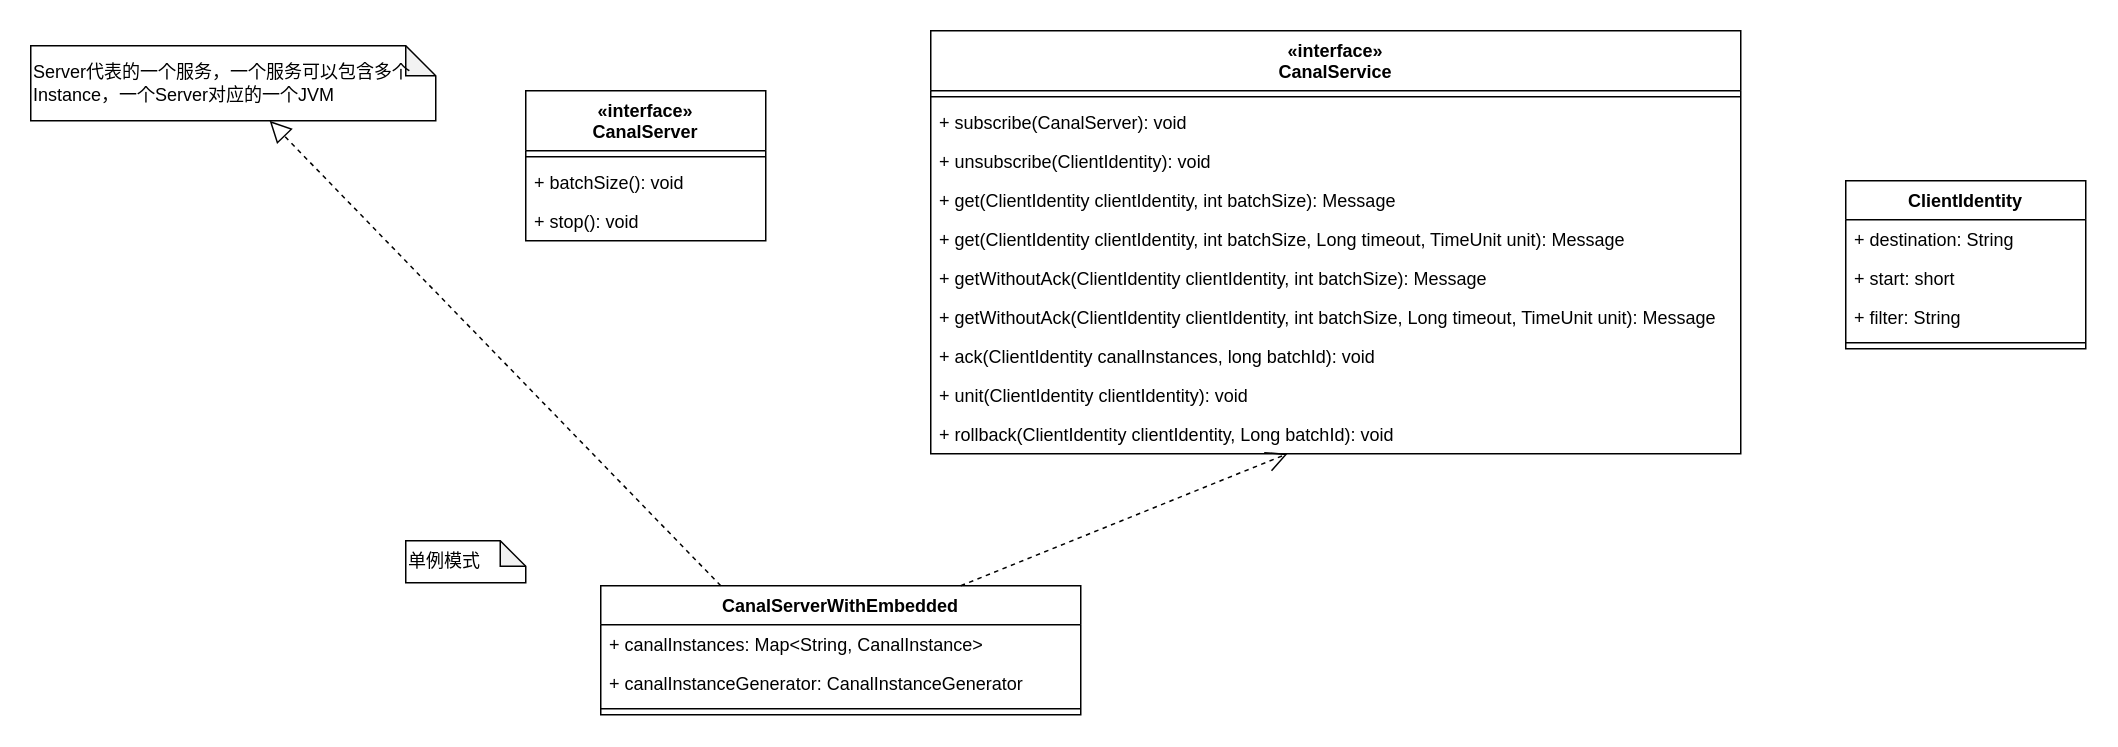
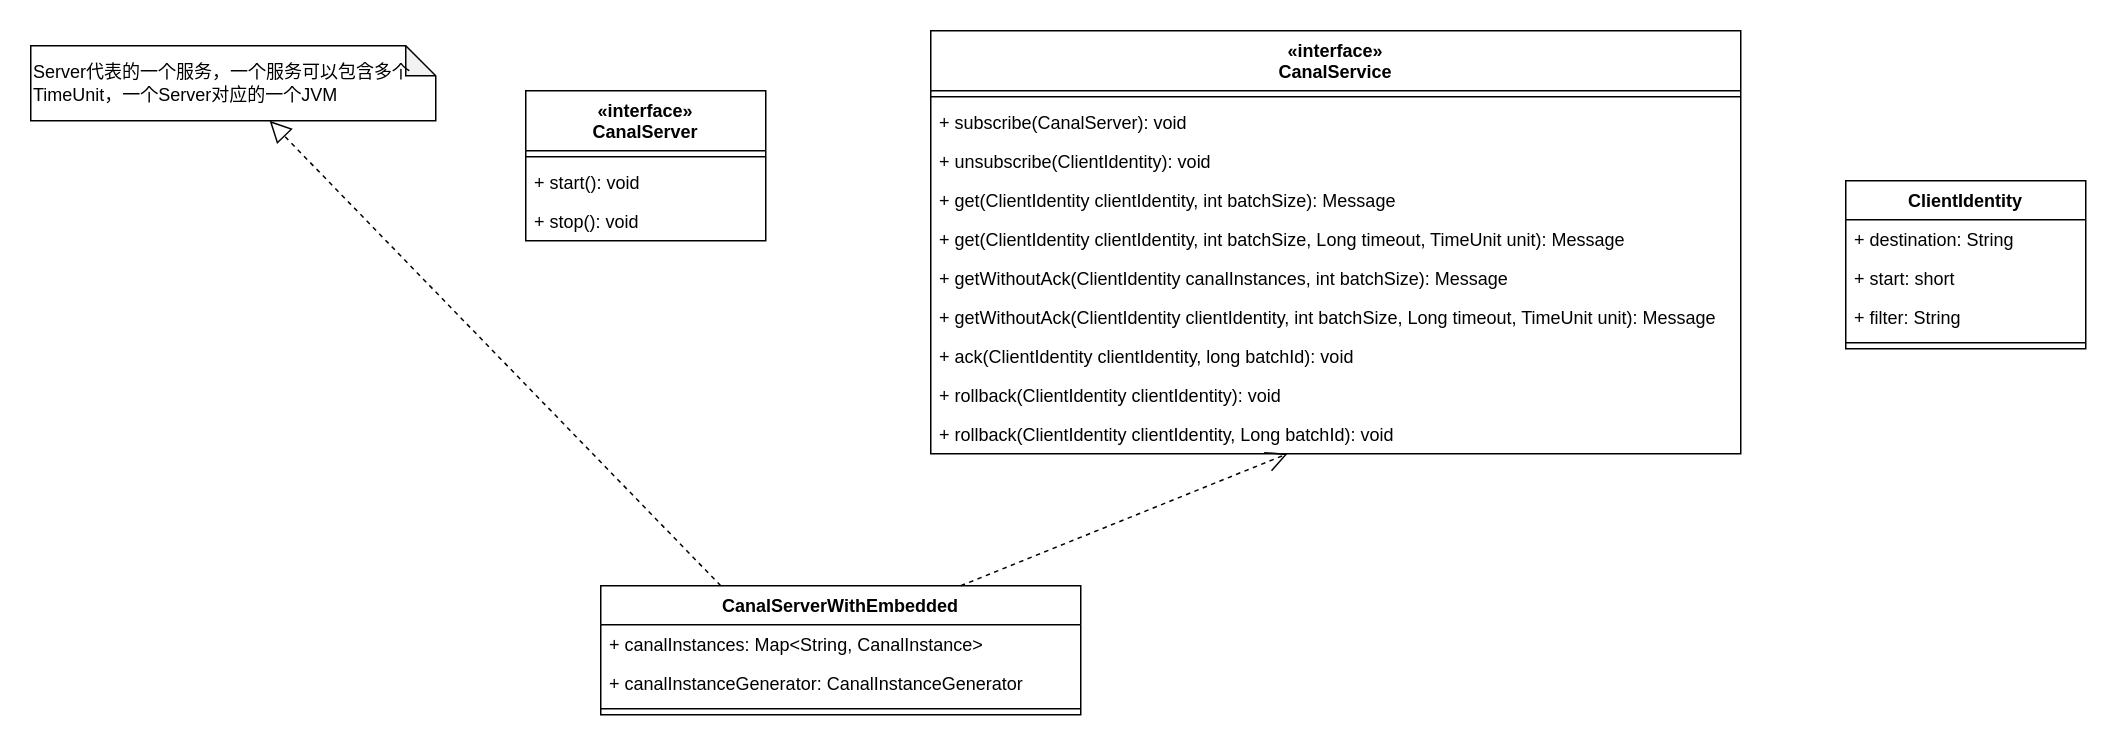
  <mxCell id="0" />
  <mxCell id="1" parent="0" />
- <mxCell id="2" value="Server代表的一个服务，一个服务可以包含多个 Instance，一个Server对应的一个JVM" style="shape=note;whiteSpace=wrap;html=1;backgroundOutline=1;darkOpacity=0.05;align=left;size=20;" parent="1" vertex="1"><mxGeometry x="20" y="30" width="270" height="50" as="geometry" /></mxCell>
+ <mxCell id="2" value="Server代表的一个服务，一个服务可以包含多个 TimeUnit，一个Server对应的一个JVM" style="shape=note;whiteSpace=wrap;html=1;backgroundOutline=1;darkOpacity=0.05;align=left;size=20;" parent="1" vertex="1"><mxGeometry x="20" y="30" width="270" height="50" as="geometry" /></mxCell>
  <mxCell id="3" value="«interface»&#10;CanalServer" style="swimlane;fontStyle=1;align=center;verticalAlign=top;childLayout=stackLayout;horizontal=1;startSize=40;horizontalStack=0;resizeParent=1;resizeParentMax=0;resizeLast=0;collapsible=1;marginBottom=0;" parent="1" vertex="1"><mxGeometry x="350" y="60" width="160" height="100" as="geometry"><mxRectangle x="330" y="220" width="100" height="26" as="alternateBounds" /></mxGeometry></mxCell>
  <mxCell id="4" value="" style="line;strokeWidth=1;fillColor=none;align=left;verticalAlign=middle;spacingTop=-1;spacingLeft=3;spacingRight=3;rotatable=0;labelPosition=right;points=[];portConstraint=eastwest;" parent="3" vertex="1"><mxGeometry y="40" width="160" height="8" as="geometry" /></mxCell>
- <mxCell id="5" value="+ batchSize(): void" style="text;strokeColor=none;fillColor=none;align=left;verticalAlign=top;spacingLeft=4;spacingRight=4;overflow=hidden;rotatable=0;points=[[0,0.5],[1,0.5]];portConstraint=eastwest;" parent="3" vertex="1"><mxGeometry y="48" width="160" height="26" as="geometry" /></mxCell>
+ <mxCell id="5" value="+ start(): void" style="text;strokeColor=none;fillColor=none;align=left;verticalAlign=top;spacingLeft=4;spacingRight=4;overflow=hidden;rotatable=0;points=[[0,0.5],[1,0.5]];portConstraint=eastwest;" parent="3" vertex="1"><mxGeometry y="48" width="160" height="26" as="geometry" /></mxCell>
  <mxCell id="6" value="+ stop(): void" style="text;strokeColor=none;fillColor=none;align=left;verticalAlign=top;spacingLeft=4;spacingRight=4;overflow=hidden;rotatable=0;points=[[0,0.5],[1,0.5]];portConstraint=eastwest;" parent="3" vertex="1"><mxGeometry y="74" width="160" height="26" as="geometry" /></mxCell>
  <mxCell id="7" value="ClientIdentity" style="swimlane;fontStyle=1;align=center;verticalAlign=top;childLayout=stackLayout;horizontal=1;startSize=26;horizontalStack=0;resizeParent=1;resizeParentMax=0;resizeLast=0;collapsible=1;marginBottom=0;" parent="1" vertex="1"><mxGeometry x="1230" y="120" width="160" height="112" as="geometry" /></mxCell>
  <mxCell id="8" value="+ destination: String" style="text;strokeColor=none;fillColor=none;align=left;verticalAlign=top;spacingLeft=4;spacingRight=4;overflow=hidden;rotatable=0;points=[[0,0.5],[1,0.5]];portConstraint=eastwest;" parent="7" vertex="1"><mxGeometry y="26" width="160" height="26" as="geometry" /></mxCell>
  <mxCell id="9" value="+ start: short" style="text;strokeColor=none;fillColor=none;align=left;verticalAlign=top;spacingLeft=4;spacingRight=4;overflow=hidden;rotatable=0;points=[[0,0.5],[1,0.5]];portConstraint=eastwest;" parent="7" vertex="1"><mxGeometry y="52" width="160" height="26" as="geometry" /></mxCell>
  <mxCell id="10" value="+ filter: String" style="text;strokeColor=none;fillColor=none;align=left;verticalAlign=top;spacingLeft=4;spacingRight=4;overflow=hidden;rotatable=0;points=[[0,0.5],[1,0.5]];portConstraint=eastwest;" parent="7" vertex="1"><mxGeometry y="78" width="160" height="26" as="geometry" /></mxCell>
  <mxCell id="11" value="" style="line;strokeWidth=1;fillColor=none;align=left;verticalAlign=middle;spacingTop=-1;spacingLeft=3;spacingRight=3;rotatable=0;labelPosition=right;points=[];portConstraint=eastwest;" parent="7" vertex="1"><mxGeometry y="104" width="160" height="8" as="geometry" /></mxCell>
  <mxCell id="12" value="«interface»&#10;CanalService" style="swimlane;fontStyle=1;align=center;verticalAlign=top;childLayout=stackLayout;horizontal=1;startSize=40;horizontalStack=0;resizeParent=1;resizeParentMax=0;resizeLast=0;collapsible=1;marginBottom=0;" parent="1" vertex="1"><mxGeometry x="620" width="540" height="282" as="geometry" y="20"><mxRectangle x="330" y="220" width="100" height="26" as="alternateBounds" /></mxGeometry></mxCell>
  <mxCell id="13" value="" style="line;strokeWidth=1;fillColor=none;align=left;verticalAlign=middle;spacingTop=-1;spacingLeft=3;spacingRight=3;rotatable=0;labelPosition=right;points=[];portConstraint=eastwest;" parent="12" vertex="1"><mxGeometry y="40" width="540" height="8" as="geometry" /></mxCell>
  <mxCell id="14" value="+ subscribe(CanalServer): void" style="text;strokeColor=none;fillColor=none;align=left;verticalAlign=top;spacingLeft=4;spacingRight=4;overflow=hidden;rotatable=0;points=[[0,0.5],[1,0.5]];portConstraint=eastwest;" parent="12" vertex="1"><mxGeometry y="48" width="540" height="26" as="geometry" /></mxCell>
  <mxCell id="15" value="+ unsubscribe(ClientIdentity): void" style="text;strokeColor=none;fillColor=none;align=left;verticalAlign=top;spacingLeft=4;spacingRight=4;overflow=hidden;rotatable=0;points=[[0,0.5],[1,0.5]];portConstraint=eastwest;" parent="12" vertex="1"><mxGeometry y="74" width="540" height="26" as="geometry" /></mxCell>
  <mxCell id="16" value="+ get(ClientIdentity clientIdentity, int batchSize): Message" style="text;strokeColor=none;fillColor=none;align=left;verticalAlign=top;spacingLeft=4;spacingRight=4;overflow=hidden;rotatable=0;points=[[0,0.5],[1,0.5]];portConstraint=eastwest;" parent="12" vertex="1"><mxGeometry y="100" width="540" height="26" as="geometry" /></mxCell>
  <mxCell id="17" value="+ get(ClientIdentity clientIdentity, int batchSize, Long timeout, TimeUnit unit): Message" style="text;strokeColor=none;fillColor=none;align=left;verticalAlign=top;spacingLeft=4;spacingRight=4;overflow=hidden;rotatable=0;points=[[0,0.5],[1,0.5]];portConstraint=eastwest;" parent="12" vertex="1"><mxGeometry y="126" width="540" height="26" as="geometry" /></mxCell>
- <mxCell id="18" value="+ getWithoutAck(ClientIdentity clientIdentity, int batchSize): Message" style="text;strokeColor=none;fillColor=none;align=left;verticalAlign=top;spacingLeft=4;spacingRight=4;overflow=hidden;rotatable=0;points=[[0,0.5],[1,0.5]];portConstraint=eastwest;" parent="12" vertex="1"><mxGeometry y="152" width="540" height="26" as="geometry" /></mxCell>
+ <mxCell id="18" value="+ getWithoutAck(ClientIdentity canalInstances, int batchSize): Message" style="text;strokeColor=none;fillColor=none;align=left;verticalAlign=top;spacingLeft=4;spacingRight=4;overflow=hidden;rotatable=0;points=[[0,0.5],[1,0.5]];portConstraint=eastwest;" parent="12" vertex="1"><mxGeometry y="152" width="540" height="26" as="geometry" /></mxCell>
  <mxCell id="19" value="+ getWithoutAck(ClientIdentity clientIdentity, int batchSize, Long timeout, TimeUnit unit): Message" style="text;strokeColor=none;fillColor=none;align=left;verticalAlign=top;spacingLeft=4;spacingRight=4;overflow=hidden;rotatable=0;points=[[0,0.5],[1,0.5]];portConstraint=eastwest;" parent="12" vertex="1"><mxGeometry y="178" width="540" height="26" as="geometry" /></mxCell>
- <mxCell id="20" value="+ ack(ClientIdentity canalInstances, long batchId): void" style="text;strokeColor=none;fillColor=none;align=left;verticalAlign=top;spacingLeft=4;spacingRight=4;overflow=hidden;rotatable=0;points=[[0,0.5],[1,0.5]];portConstraint=eastwest;" parent="12" vertex="1"><mxGeometry y="204" width="540" height="26" as="geometry" /></mxCell>
- <mxCell id="21" value="+ unit(ClientIdentity clientIdentity): void" style="text;strokeColor=none;fillColor=none;align=left;verticalAlign=top;spacingLeft=4;spacingRight=4;overflow=hidden;rotatable=0;points=[[0,0.5],[1,0.5]];portConstraint=eastwest;" parent="12" vertex="1"><mxGeometry y="230" width="540" height="26" as="geometry" /></mxCell>
+ <mxCell id="20" value="+ ack(ClientIdentity clientIdentity, long batchId): void" style="text;strokeColor=none;fillColor=none;align=left;verticalAlign=top;spacingLeft=4;spacingRight=4;overflow=hidden;rotatable=0;points=[[0,0.5],[1,0.5]];portConstraint=eastwest;" parent="12" vertex="1"><mxGeometry y="204" width="540" height="26" as="geometry" /></mxCell>
+ <mxCell id="21" value="+ rollback(ClientIdentity clientIdentity): void" style="text;strokeColor=none;fillColor=none;align=left;verticalAlign=top;spacingLeft=4;spacingRight=4;overflow=hidden;rotatable=0;points=[[0,0.5],[1,0.5]];portConstraint=eastwest;" parent="12" vertex="1"><mxGeometry y="230" width="540" height="26" as="geometry" /></mxCell>
  <mxCell id="22" value="+ rollback(ClientIdentity clientIdentity, Long batchId): void" style="text;strokeColor=none;fillColor=none;align=left;verticalAlign=top;spacingLeft=4;spacingRight=4;overflow=hidden;rotatable=0;points=[[0,0.5],[1,0.5]];portConstraint=eastwest;" parent="12" vertex="1"><mxGeometry y="256" width="540" height="26" as="geometry" /></mxCell>
  <mxCell id="23" value="CanalServerWithEmbedded" style="swimlane;fontStyle=1;align=center;verticalAlign=top;childLayout=stackLayout;horizontal=1;startSize=26;horizontalStack=0;resizeParent=1;resizeParentMax=0;resizeLast=0;collapsible=1;marginBottom=0;" parent="1" vertex="1"><mxGeometry x="400" y="390" width="320" height="86" as="geometry" /></mxCell>
  <mxCell id="24" value="+ canalInstances: Map&lt;String, CanalInstance&gt;" style="text;strokeColor=none;fillColor=none;align=left;verticalAlign=top;spacingLeft=4;spacingRight=4;overflow=hidden;rotatable=0;points=[[0,0.5],[1,0.5]];portConstraint=eastwest;" parent="23" vertex="1"><mxGeometry y="26" width="320" height="26" as="geometry" /></mxCell>
  <mxCell id="25" value="+ canalInstanceGenerator: CanalInstanceGenerator" style="text;strokeColor=none;fillColor=none;align=left;verticalAlign=top;spacingLeft=4;spacingRight=4;overflow=hidden;rotatable=0;points=[[0,0.5],[1,0.5]];portConstraint=eastwest;" parent="23" vertex="1"><mxGeometry y="52" width="320" height="26" as="geometry" /></mxCell>
  <mxCell id="26" value="" style="line;strokeWidth=1;fillColor=none;align=left;verticalAlign=middle;spacingTop=-1;spacingLeft=3;spacingRight=3;rotatable=0;labelPosition=right;points=[];portConstraint=eastwest;" parent="23" vertex="1"><mxGeometry y="78" width="320" height="8" as="geometry" /></mxCell>
  <mxCell id="27" value="" style="endArrow=block;dashed=1;endFill=0;endSize=12;html=1;rounded=0;exitX=0.25;exitY=0;exitDx=0;exitDy=0;" parent="1" source="23" target="2" edge="1"><mxGeometry width="160" relative="1" as="geometry"><mxPoint x="520" y="330" as="sourcePoint" /><mxPoint x="680" y="330" as="targetPoint" /></mxGeometry></mxCell>
  <mxCell id="28" value="" style="endArrow=open;dashed=1;endFill=0;endSize=12;html=1;rounded=0;exitX=0.75;exitY=0;exitDx=0;exitDy=0;" parent="1" source="23" target="22" edge="1"><mxGeometry width="160" relative="1" as="geometry"><mxPoint x="530" y="340" as="sourcePoint" /><mxPoint x="850" y="370" as="targetPoint" /></mxGeometry></mxCell>
- <mxCell id="29" value="单例模式" style="shape=note;whiteSpace=wrap;html=1;backgroundOutline=1;darkOpacity=0.05;align=left;size=17;" parent="1" vertex="1"><mxGeometry x="270" y="360" width="80" height="28" as="geometry" /></mxCell>
